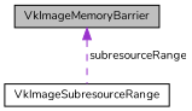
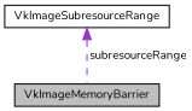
  digraph {
    fontname=Nunito
    node [color=black fontname=Nunito fontsize=10 shape=record style=filled]
    n1 [fillcolor=grey75 fontcolor=black height=0.2 label=VkImageMemoryBarrier width=0.4]
    n2 [fillcolor=white height=0.2 label=VkImageSubresourceRange width=0.4]
-   n1 -> n2 [color=darkorchid3 dir=back fontname=Nunito fontsize=10 label=" subresourceRange" labelfontname=Helvetica labelfontsize=10 style=dashed]
+   n2 -> n1 [color=darkorchid3 dir=back fontname=Nunito fontsize=10 label=" subresourceRange" labelfontname=Helvetica labelfontsize=10 style=dashed]
  }
